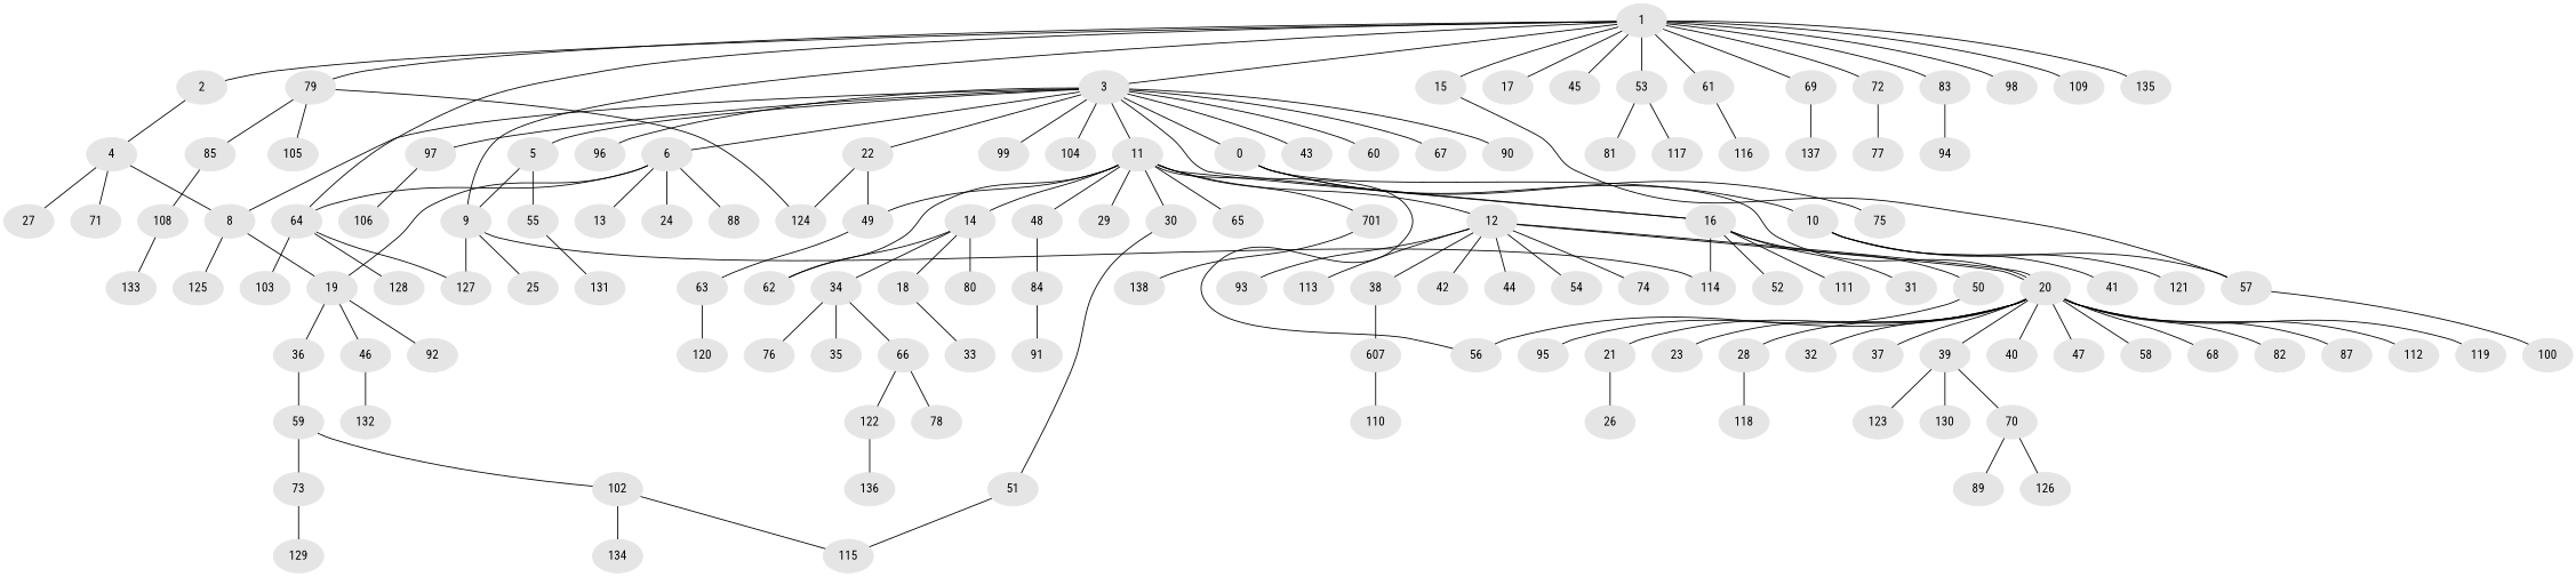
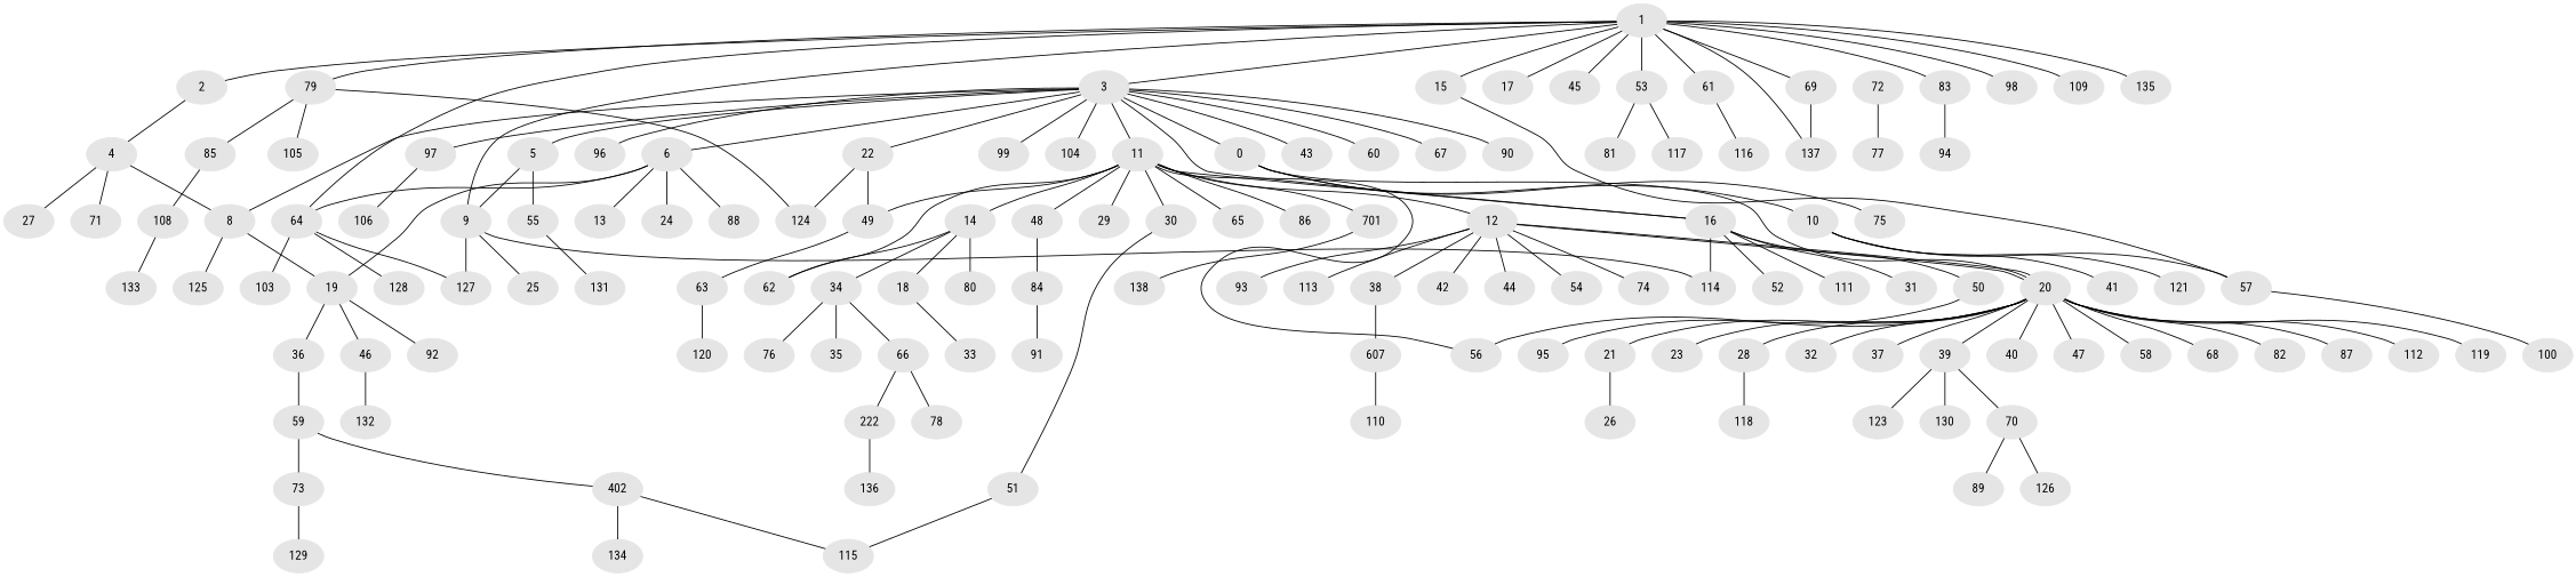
  graph {
    fontname="Roboto Condensed"
    node [color=gray90 fontname="Roboto Condensed" style=filled]
    edge [fontname="Roboto Condensed"]
    1
    2
    3
    9
    15
    17
    45
    53
    61
    64
    69
    72
    79
    83
    98
    109
    135
    4
    5
    6
    n21 [label=0]
    8
    11
    16
    22
    43
    60
    67
    90
    96
    97
    99
    104
    25
    114
    127
    57
    81
    117
    116
    103
    128
    137
    77
    124
    85
    105
    94
    27
    71
    55
    13
    19
    24
    88
    10
    20
    75
    125
    12
    14
    29
    30
    48
    49
    56
    62
    65
+   86
    n70 [label=701]
    31
    50
    52
    111
    106
    131
    36
    46
    92
    41
    121
    21
    23
    28
    32
    37
    39
    40
    47
    58
    68
    82
    87
    112
    119
    100
    38
    42
    44
    54
    74
    93
    113
    18
    34
    80
    51
    84
    63
    138
    n111 [label=607]
    33
    35
    66
    76
    95
    59
    132
    26
    118
    70
    123
    130
    115
    78
-   122
+   122 [label=222]
    73
-   102
+   102 [label=402]
    110
    89
    126
    91
    120
    129
    134
    136
    108
    133
    1 -- 2
    1 -- 3
    1 -- 9
    1 -- 15
    1 -- 17
    1 -- 45
    1 -- 53
    1 -- 61
    1 -- 64
    1 -- 69
-   1 -- 72
+   1 -- 137
    1 -- 79
    1 -- 83
    1 -- 98
    1 -- 109
    1 -- 135
    2 -- 4
    3 -- 5
    3 -- 6
    3 -- n21
    3 -- 8
    3 -- 11
    3 -- 16
    3 -- 22
    3 -- 43
    3 -- 60
    3 -- 67
    3 -- 90
    3 -- 96
    3 -- 97
    3 -- 99
    3 -- 104
    9 -- 25
    9 -- 114
    9 -- 127
    15 -- 57
    53 -- 81
    53 -- 117
    61 -- 116
    64 -- 127
    64 -- 103
    64 -- 128
    69 -- 137
    72 -- 77
    79 -- 124
    79 -- 85
    79 -- 105
    83 -- 94
    4 -- 8
    4 -- 27
    4 -- 71
    5 -- 9
    5 -- 55
    6 -- 64
    6 -- 13
    6 -- 19
    6 -- 24
    6 -- 88
    n21 -- 10
    n21 -- 20
    n21 -- 75
    8 -- 19
    8 -- 125
    11 -- 16
    11 -- 12
    11 -- 14
    11 -- 29
    11 -- 30
    11 -- 48
    11 -- 49
    11 -- 56
    11 -- 62
    11 -- 65
+   11 -- 86
    11 -- n70
    16 -- 114
    16 -- 31
    16 -- 50
    16 -- 52
    16 -- 111
    22 -- 124
    22 -- 49
    97 -- 106
    57 -- 100
    85 -- 108
    55 -- 131
    19 -- 36
    19 -- 46
    19 -- 92
    10 -- 57
    10 -- 41
    10 -- 121
    20 -- 56
    20 -- 21
    20 -- 23
    20 -- 28
    20 -- 32
    20 -- 37
    20 -- 39
    20 -- 40
    20 -- 47
    20 -- 58
    20 -- 68
    20 -- 82
    20 -- 87
    20 -- 112
    20 -- 119
    12 -- 20
    12 -- 20
    12 -- 38
    12 -- 42
    12 -- 44
    12 -- 54
    12 -- 74
    12 -- 93
    12 -- 113
    14 -- 62
    14 -- 18
    14 -- 34
    14 -- 80
    30 -- 51
    48 -- 84
    49 -- 63
    n70 -- 138
    50 -- 95
    36 -- 59
    46 -- 132
    21 -- 26
    28 -- 118
    39 -- 70
    39 -- 123
    39 -- 130
    38 -- n111
    18 -- 33
    34 -- 35
    34 -- 66
    34 -- 76
    51 -- 115
    84 -- 91
    63 -- 120
    n111 -- 110
    66 -- 78
    66 -- 122
    59 -- 73
    59 -- 102
    70 -- 89
    70 -- 126
    122 -- 136
    73 -- 129
    102 -- 115
    102 -- 134
    108 -- 133
  }
